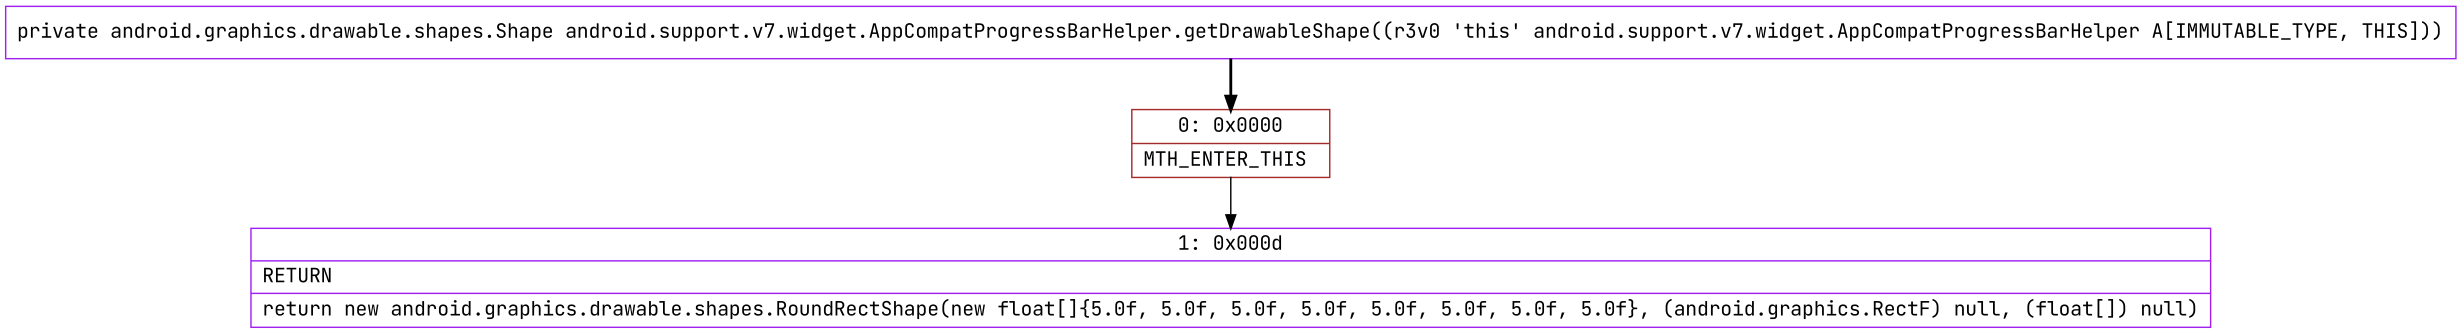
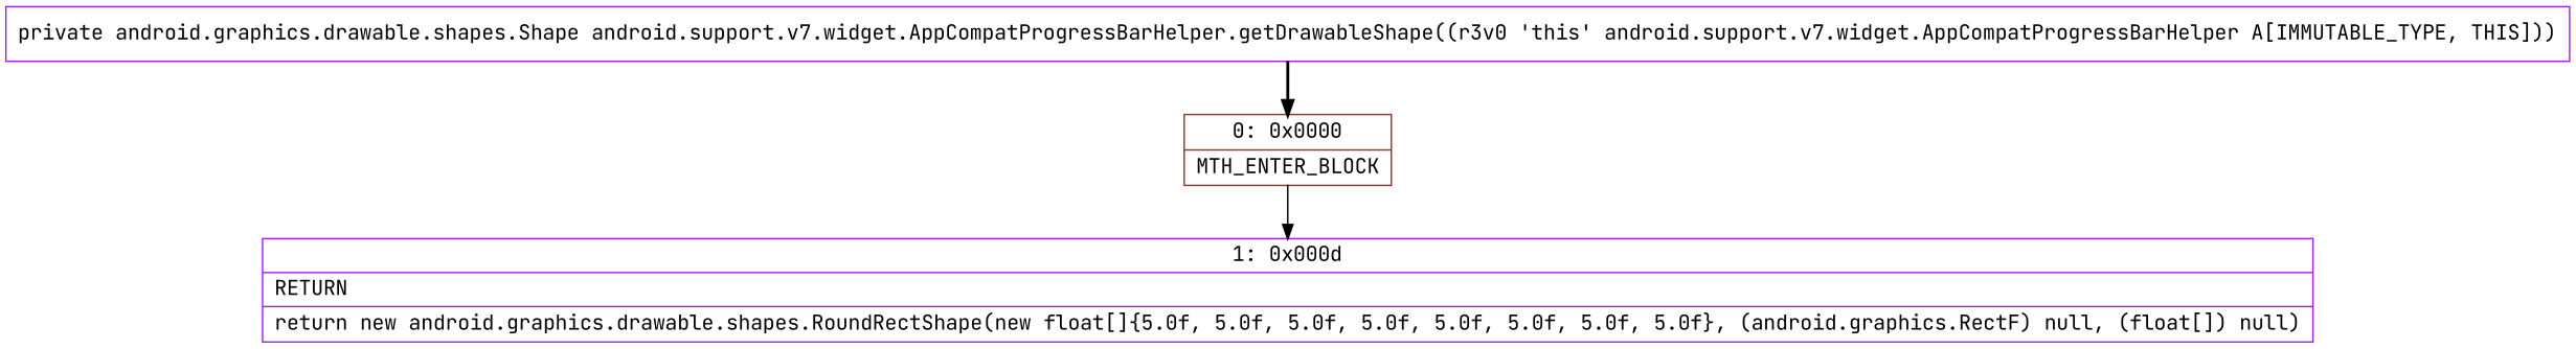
  digraph {
    fontname="JetBrains Mono"
    node [shape=record color=purple fontname="JetBrains Mono"]
    edge [fontname="JetBrains Mono"]
-   n1 [label="{0\:\ 0x0000|MTH_ENTER_THIS\l}" color=brown]
+   n1 [label="{0\:\ 0x0000|MTH_ENTER_BLOCK\l}" color=brown]
    n2 [label="{1\:\ 0x000d|RETURN\l|return new android.graphics.drawable.shapes.RoundRectShape(new float[]\{5.0f, 5.0f, 5.0f, 5.0f, 5.0f, 5.0f, 5.0f, 5.0f\}, (android.graphics.RectF) null, (float[]) null)\l}"]
    n3 [label="{private android.graphics.drawable.shapes.Shape android.support.v7.widget.AppCompatProgressBarHelper.getDrawableShape((r3v0 'this' android.support.v7.widget.AppCompatProgressBarHelper A[IMMUTABLE_TYPE, THIS])) }"]
    n1 -> n2 [style=solid]
    n3 -> n1 [style=bold]
  }
